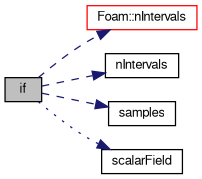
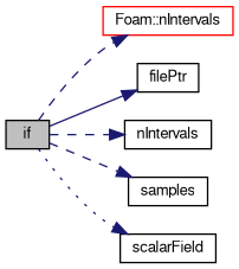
  digraph {
    rankdir=LR
    node [color=black fontname=FreeSans fontsize=10 shape=record]
    edge [color=midnightblue fontname=FreeSans fontsize=10 labelfontname=FreeSans labelfontsize=10 style=dashed]
    n1 [fillcolor=grey75 fontcolor=black height=0.2 label=if style=filled width=0.4]
    n2 [color=red height=0.2 label="Foam::nIntervals" width=0.4]
+   n3 [height=0.2 label=filePtr width=0.4]
    n4 [height=0.2 label=nIntervals width=0.4]
    n5 [height=0.2 label=samples width=0.4]
    n6 [height=0.2 label=scalarField width=0.4]
    n1 -> n2
+   n1 -> n3 [style=solid]
    n1 -> n4
    n1 -> n5
    n1 -> n6 [style=dotted]
  }
